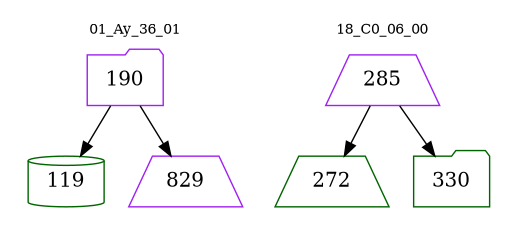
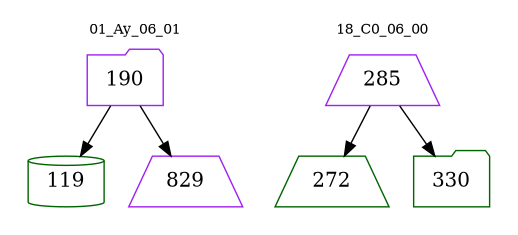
  digraph {
    node [color=purple shape=trapezium]
    edge [color=black]
    n1 [label=190 shape=folder]
    n2 [color=darkgreen label=119 shape=cylinder]
    n3 [label=829]
    n4 [label=285]
    n5 [color=darkgreen label=272]
    n6 [color=darkgreen label=330 shape=folder]
    subgraph cluster_1 {
      color=white
      fontsize=10
-     label="01_Ay_36_01"
+     label="01_Ay_06_01"
      n1
      n2
      n3
    }
    subgraph cluster_2 {
      color=white
      fontsize=10
      label="18_C0_06_00"
      n4
      n5
      n6
    }
    n1 -> n2
    n1 -> n3
    n4 -> n5
    n4 -> n6
  }
